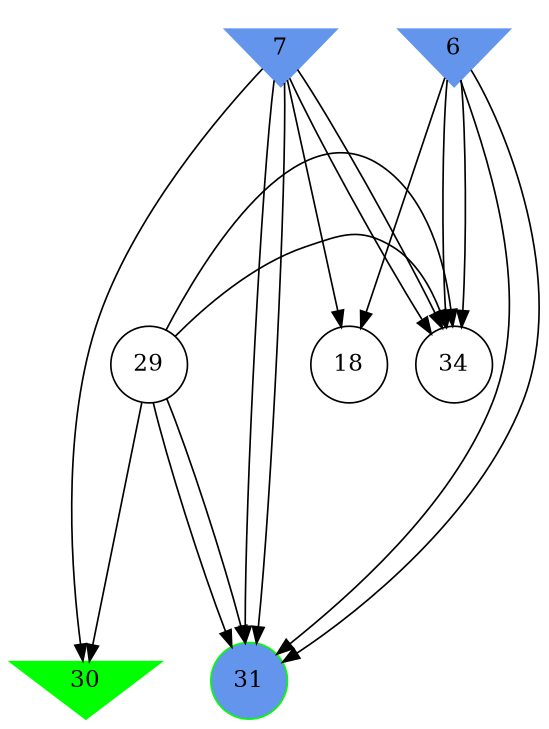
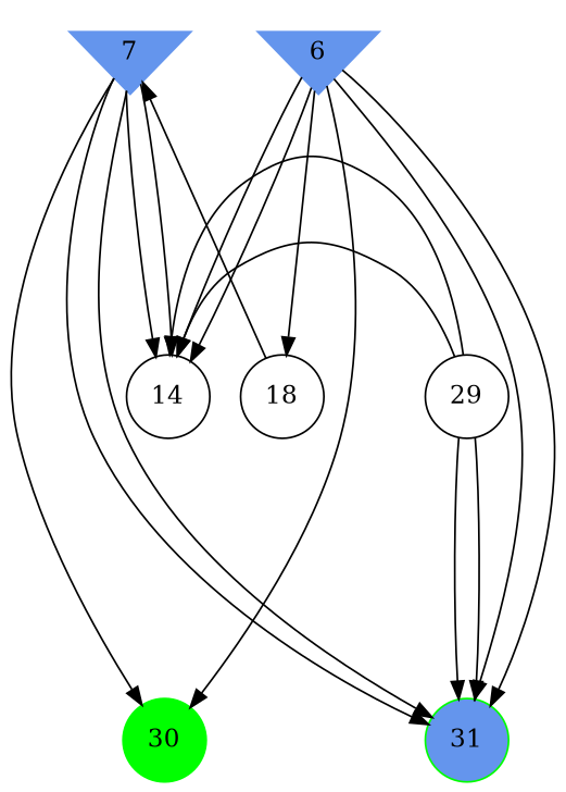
  digraph {
    ranksep=2.0
    node [color=black shape=circle style=filled]
    6 [color=cornflowerblue shape=invtriangle]
    7 [color=cornflowerblue shape=invtriangle]
-   14 [label=34 style=""]
+   14 [style=""]
    18 [style=""]
    29 [style=""]
-   30 [color=green shape=invtriangle]
+   30 [color=green]
    31 [color=green fillcolor=cornflowerblue]
    subgraph sub_1 {
      rank=same
      6
      7
    }
    subgraph sub_2 {
      rank=same
      14
      18
      29
    }
    subgraph sub_3 {
      rank=same
      30
      31
    }
    6 -> 14
    6 -> 14
    6 -> 18
-   29 -> 30
+   6 -> 30
    6 -> 31
    6 -> 31
    7 -> 14
    7 -> 14
-   7 -> 18
+   18 -> 7
    7 -> 30
    7 -> 31
    7 -> 31
    29 -> 14
    29 -> 14
    29 -> 31
    29 -> 31
  }
